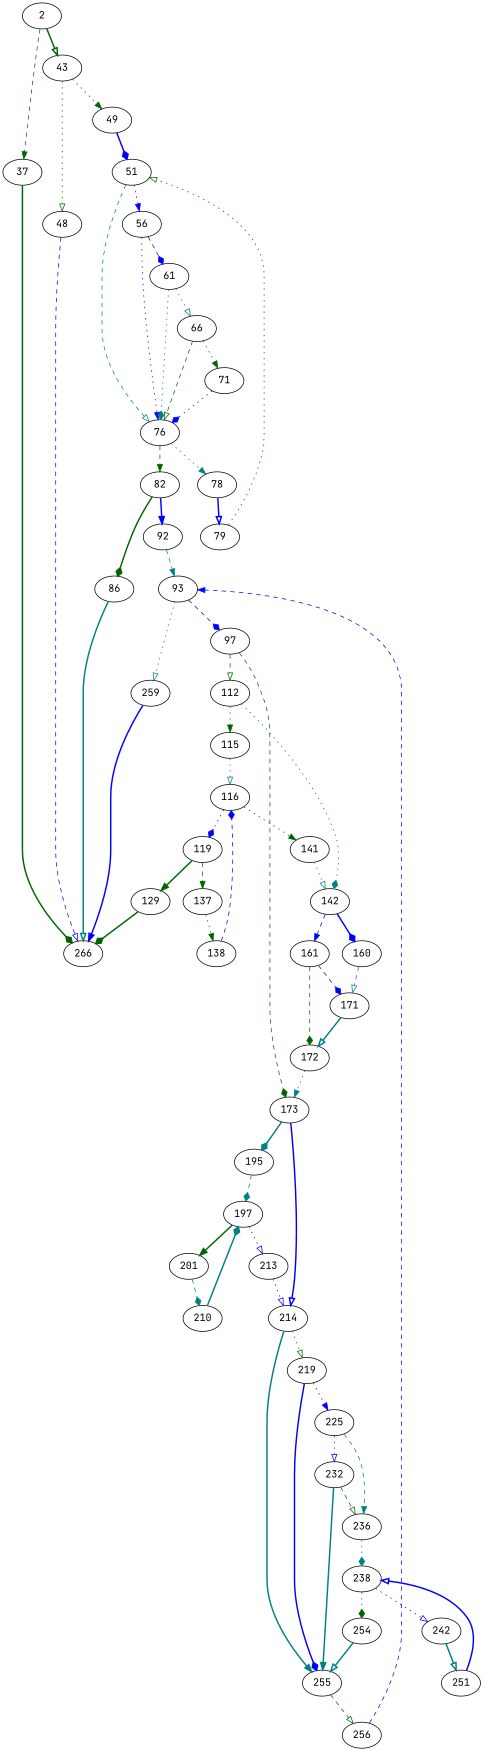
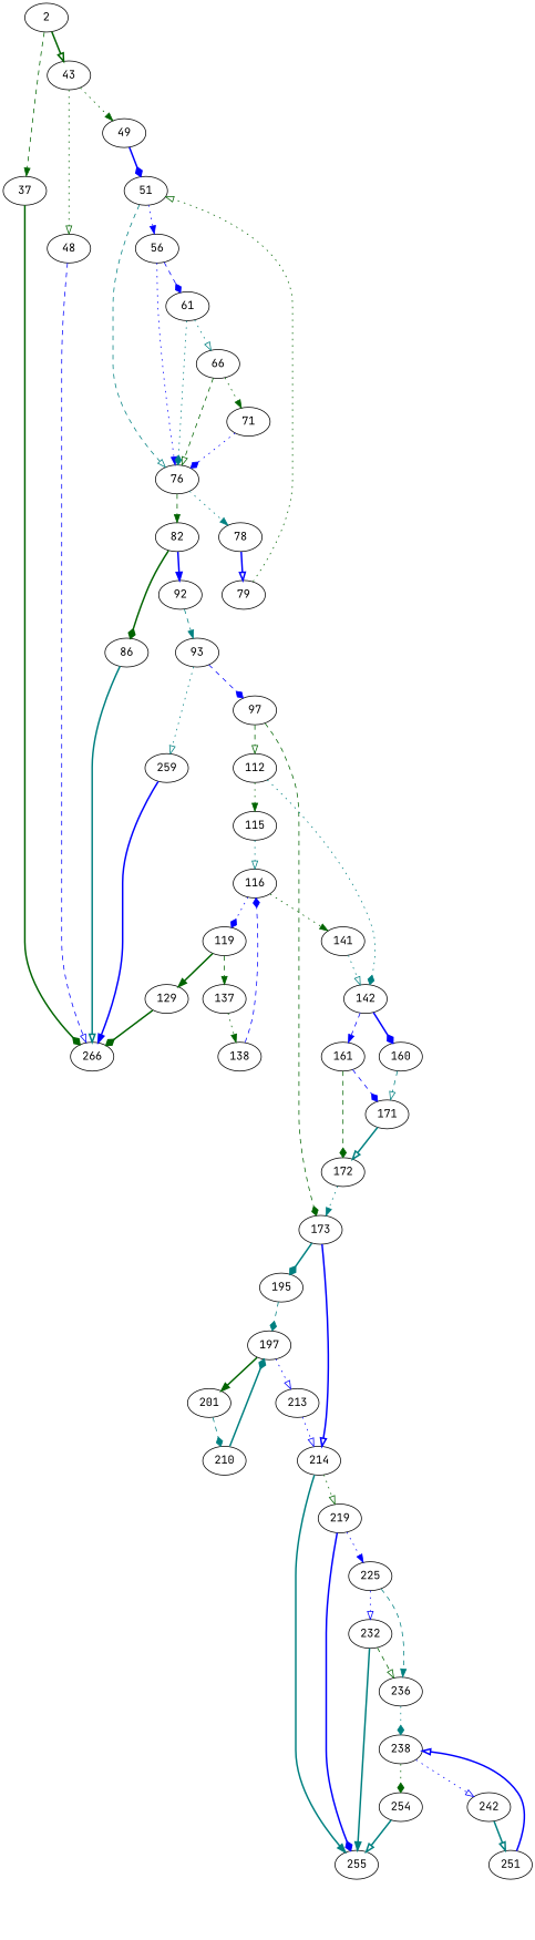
  strict digraph {
    fontname="JetBrains Mono"
    node [fontname="JetBrains Mono"]
    edge [arrowhead=onormal color=darkgreen fontname="JetBrains Mono" style=dotted]
    2 [entry=true]
    37
    43
    266
    48
    49
    51
    76
    56
    78
    82
    61
    79
    86
    92
    66
    71
    93
    97
    259
    112
    173
    115
    142
    195
    214
    116
    160
    161
    197
    219
    255
    119
    141
    171
    172
    129
    137
    138
    201
    213
    225
-   256
    210
    236
    232
    238
    242
    254
    251
    2 -> 37 [arrowhead=normal cond=true style=dashed]
    2 -> 43 [cond=false style=bold]
    37 -> 266 [arrowhead=diamond style=bold]
    43 -> 48 [cond=true]
    43 -> 49 [arrowhead=normal cond=false]
    48 -> 266 [color=blue style=dashed]
    49 -> 51 [arrowhead=diamond color=blue style=bold]
    51 -> 76 [color=teal cond=true style=dashed]
    51 -> 56 [arrowhead=normal color=blue cond=false]
    76 -> 78 [arrowhead=normal color=teal cond=true]
    76 -> 82 [arrowhead=normal cond=false style=dashed]
    56 -> 76 [arrowhead=normal color=blue cond=true]
    56 -> 61 [arrowhead=diamond color=blue cond=false style=dashed]
    78 -> 79 [color=blue style=bold]
    82 -> 86 [arrowhead=diamond cond=true style=bold]
    82 -> 92 [arrowhead=normal color=blue cond=false style=bold]
    61 -> 76 [arrowhead=diamond color=teal cond=true]
    61 -> 66 [color=teal cond=false]
    79 -> 51
    86 -> 266 [color=teal style=bold]
    92 -> 93 [arrowhead=normal color=teal style=dashed]
    66 -> 76 [cond=true style=dashed]
    66 -> 71 [arrowhead=normal cond=false]
    71 -> 76 [arrowhead=diamond color=blue]
    93 -> 97 [arrowhead=diamond color=blue cond=true style=dashed]
    93 -> 259 [color=teal cond=false]
    97 -> 112 [cond=true style=dashed]
    97 -> 173 [arrowhead=diamond cond=false style=dashed]
    259 -> 266 [arrowhead=normal color=blue style=bold]
    112 -> 115 [arrowhead=normal cond=true]
    112 -> 142 [arrowhead=diamond color=teal cond=false]
    173 -> 195 [arrowhead=diamond color=teal cond=true style=bold]
    173 -> 214 [color=blue cond=false style=bold]
    115 -> 116 [color=teal]
    142 -> 160 [arrowhead=diamond color=blue cond=true style=bold]
    142 -> 161 [arrowhead=normal color=blue cond=false style=dashed]
    195 -> 197 [arrowhead=diamond color=teal style=dashed]
    214 -> 219 [cond=true]
    214 -> 255 [arrowhead=normal color=teal cond=false style=bold]
    116 -> 119 [arrowhead=diamond color=blue cond=true]
    116 -> 141 [arrowhead=normal cond=false]
    160 -> 171 [color=teal style=dashed]
    161 -> 171 [arrowhead=diamond color=blue cond=true style=dashed]
    161 -> 172 [arrowhead=diamond cond=false style=dashed]
    197 -> 201 [arrowhead=normal cond=true style=bold]
    197 -> 213 [color=blue cond=false]
    219 -> 255 [arrowhead=diamond color=blue cond=false style=bold]
    219 -> 225 [arrowhead=normal color=blue cond=true]
-   255 -> 256 [style=dashed]
    119 -> 129 [arrowhead=normal cond=true style=bold]
    119 -> 137 [arrowhead=normal cond=false style=dashed]
    141 -> 142 [color=teal]
    171 -> 172 [color=teal style=bold]
    172 -> 173 [arrowhead=normal color=teal]
    129 -> 266 [arrowhead=diamond style=bold]
    137 -> 138 [arrowhead=normal]
    138 -> 116 [arrowhead=diamond color=blue style=dashed]
    201 -> 210 [arrowhead=diamond color=teal style=dashed]
    213 -> 214 [color=blue]
    225 -> 236 [arrowhead=normal color=teal cond=true style=dashed]
    225 -> 232 [color=blue cond=false]
-   256 -> 93 [arrowhead=normal color=blue style=dashed]
    210 -> 197 [arrowhead=diamond color=teal style=bold]
    236 -> 238 [arrowhead=diamond color=teal]
    232 -> 255 [arrowhead=normal color=teal cond=false style=bold]
    232 -> 236 [cond=true style=dashed]
    238 -> 242 [color=blue cond=true]
    238 -> 254 [arrowhead=diamond cond=false]
    242 -> 251 [color=teal style=bold]
    254 -> 255 [color=teal style=bold]
    251 -> 238 [color=blue style=bold]
  }
